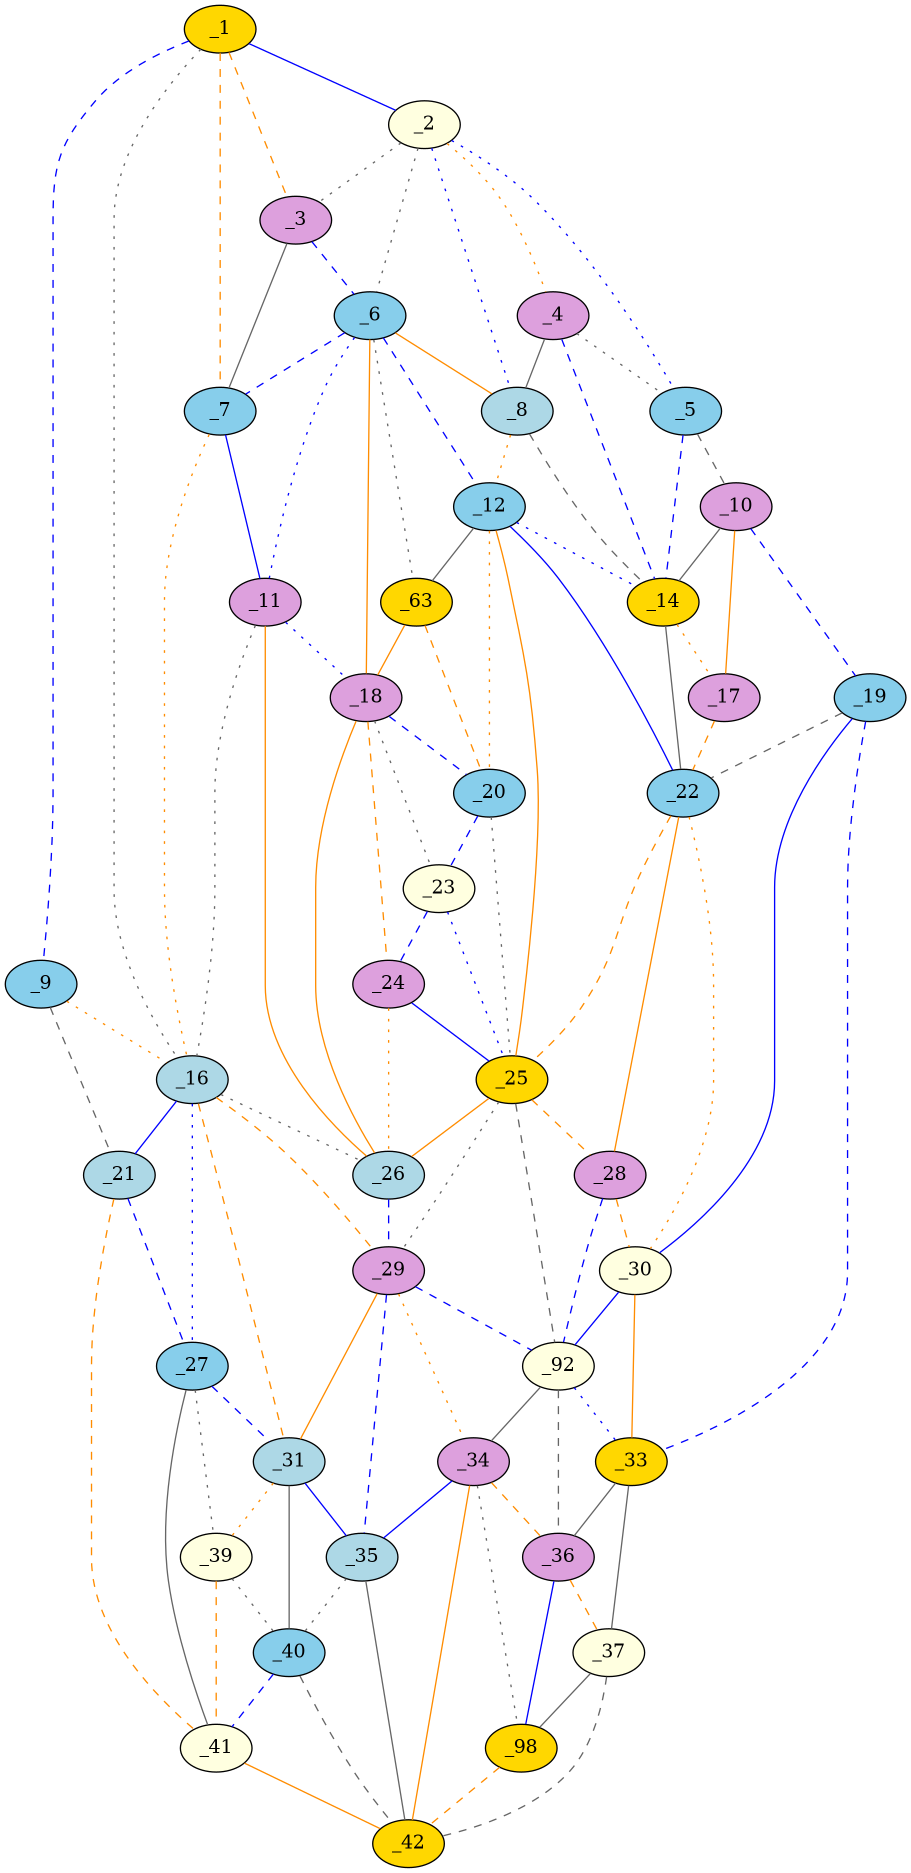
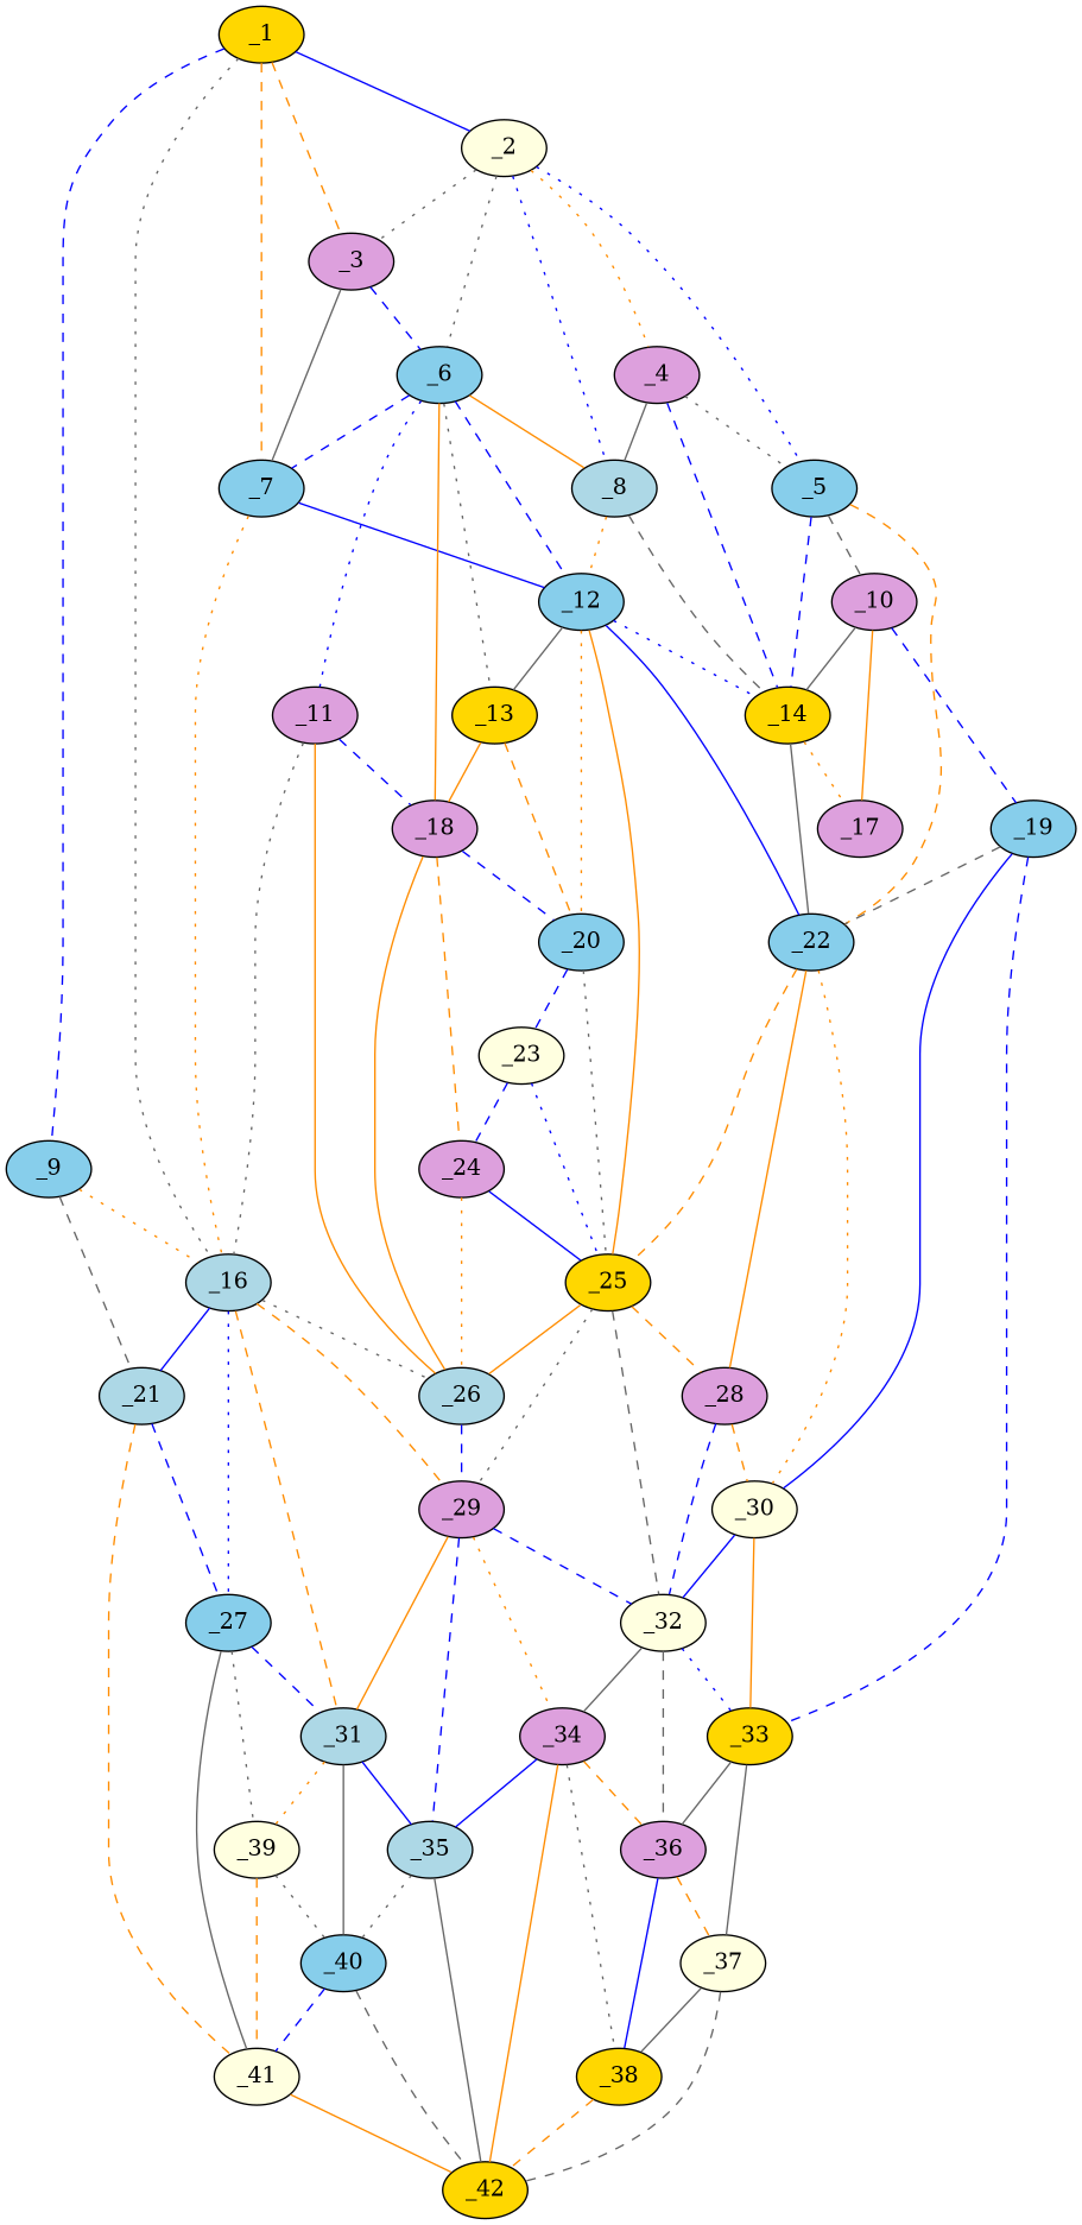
  graph {
    node [fillcolor=plum style=filled x=42 y=75]
    edge [color=darkorange style=dashed valence=2]
    _1 [fillcolor=gold x=21 y=24]
    _2 [fillcolor=lightyellow x=25 y=105]
    _9 [fillcolor=skyblue x=40 y=4]
    _3 [x=28 y=54]
    _7 [fillcolor=skyblue x=34 y=50]
    _16 [fillcolor=lightblue x=48 y=39]
    _4 [x=29 y=106]
    _5 [fillcolor=skyblue x=30 y=117]
    _6 [fillcolor=skyblue x=31 y=68]
    _8 [fillcolor=lightblue x=37 y=92]
    _21 [fillcolor=lightblue x=56 y=4]
    _11 [y=49]
    _26 [fillcolor=lightblue x=63 y=65]
    _27 [fillcolor=skyblue x=64 y=9]
    _29 [x=70 y=59]
    _31 [fillcolor=lightblue x=83 y=46]
    _14 [fillcolor=gold x=44 y=104]
    _10 [x=41 y=120]
    _12 [fillcolor=skyblue y=86]
-   _13 [fillcolor=gold x=43 label=_63]
+   _13 [fillcolor=gold x=43]
    _18 [x=52 y=66]
    _41 [fillcolor=lightyellow x=111 y=16]
    _39 [fillcolor=lightyellow x=109 y=24]
-   _32 [fillcolor=lightyellow x=87 y=97 label=_92]
+   _32 [fillcolor=lightyellow x=87 y=97]
    _34 [x=92 y=96]
    _35 [fillcolor=lightblue x=94 y=54]
    _40 [fillcolor=skyblue x=109 y=47]
    _17 [x=51 y=108]
    _22 [fillcolor=skyblue x=57 y=101]
    _19 [fillcolor=skyblue x=52 y=121]
    _20 [fillcolor=skyblue x=53 y=79]
    _25 [fillcolor=gold x=62 y=84]
    _23 [fillcolor=lightyellow x=58]
    _24 [x=59 y=71]
    _30 [fillcolor=lightyellow x=71 y=97]
    _28 [x=64 y=88]
    _33 [fillcolor=gold x=91 y=118]
    _42 [fillcolor=gold x=111]
    _36 [x=100 y=110]
    _37 [fillcolor=lightyellow x=107 y=114]
-   _38 [fillcolor=gold x=108 y=97 label=_98]
+   _38 [fillcolor=gold x=108 y=97]
    _1 -- _2 [color=blue style=solid]
    _1 -- _9 [color=blue]
    _1 -- _3
    _1 -- _7 [valence=1]
    _1 -- _16 [color=gray40 style=dotted]
    _2 -- _3 [color=gray40 style=dotted valence=1]
    _2 -- _4 [style=dotted valence=1]
    _2 -- _5 [color=blue style=dotted valence=1]
    _2 -- _6 [color=gray40 style=dotted]
    _2 -- _8 [color=blue style=dotted valence=1]
    _9 -- _16 [style=dotted]
    _9 -- _21 [color=gray40 valence=1]
    _3 -- _7 [color=gray40 style=solid valence=1]
    _3 -- _6 [color=blue]
    _7 -- _16 [style=dotted]
-   _7 -- _11 [color=blue style=solid valence=1]
+   _7 -- _12 [color=blue style=solid valence=1]
    _16 -- _21 [color=blue style=solid]
    _16 -- _26 [color=gray40 style=dotted]
    _16 -- _27 [color=blue style=dotted]
    _16 -- _29 [valence=1]
    _16 -- _31
    _4 -- _5 [color=gray40 style=dotted]
    _4 -- _8 [color=gray40 style=solid]
    _4 -- _14 [color=blue valence=1]
    _5 -- _14 [color=blue valence=1]
    _5 -- _10 [color=gray40 valence=1]
    _6 -- _7 [color=blue]
    _6 -- _8 [style=solid]
    _6 -- _11 [color=blue style=dotted valence=1]
    _6 -- _12 [color=blue]
    _6 -- _13 [color=gray40 style=dotted valence=1]
    _6 -- _18 [style=solid]
    _8 -- _14 [color=gray40]
    _8 -- _12 [style=dotted]
    _21 -- _27 [color=blue]
    _21 -- _41 [valence=1]
    _11 -- _16 [color=gray40 style=dotted]
    _11 -- _26 [style=solid valence=1]
-   _11 -- _18 [color=blue style=dotted]
+   _11 -- _18 [color=blue]
    _26 -- _29 [color=blue valence=1]
    _27 -- _31 [color=blue]
    _27 -- _41 [color=gray40 style=solid]
    _27 -- _39 [color=gray40 style=dotted valence=1]
    _29 -- _31 [style=solid]
    _29 -- _32 [color=blue valence=1]
    _29 -- _34 [style=dotted]
    _29 -- _35 [color=blue]
    _31 -- _39 [style=dotted valence=1]
    _31 -- _35 [color=blue style=solid valence=1]
    _31 -- _40 [color=gray40 style=solid]
    _14 -- _17 [style=dotted]
    _14 -- _22 [color=gray40 style=solid]
    _10 -- _14 [color=gray40 style=solid]
    _10 -- _17 [style=solid valence=1]
    _10 -- _19 [color=blue valence=1]
    _12 -- _14 [color=blue style=dotted valence=1]
    _12 -- _13 [color=gray40 style=solid]
    _12 -- _22 [color=blue style=solid]
    _12 -- _20 [style=dotted]
    _12 -- _25 [style=solid]
    _13 -- _18 [style=solid]
    _13 -- _20
    _18 -- _26 [style=solid]
    _18 -- _20 [color=blue]
-   _18 -- _23 [color=gray40 style=dotted valence=1]
    _18 -- _24
    _41 -- _42 [style=solid valence=1]
    _39 -- _41
    _39 -- _40 [color=gray40 style=dotted]
    _32 -- _34 [color=gray40 style=solid valence=1]
    _32 -- _33 [color=blue style=dotted valence=1]
    _32 -- _36 [color=gray40]
    _34 -- _35 [color=blue style=solid]
    _34 -- _42 [style=solid]
    _34 -- _36 [valence=1]
    _34 -- _38 [color=gray40 style=dotted]
    _35 -- _40 [color=gray40 style=dotted]
    _35 -- _42 [color=gray40 style=solid]
    _40 -- _41 [color=blue valence=1]
    _40 -- _42 [color=gray40]
-   _17 -- _22 [valence=1]
+   _5 -- _22 [valence=1]
    _22 -- _25
    _22 -- _30 [style=dotted valence=1]
    _22 -- _28 [style=solid]
    _19 -- _22 [color=gray40 valence=1]
    _19 -- _30 [color=blue style=solid]
    _19 -- _33 [color=blue valence=1]
    _20 -- _25 [color=gray40 style=dotted]
    _20 -- _23 [color=blue]
    _25 -- _26 [style=solid]
    _25 -- _29 [color=gray40 style=dotted]
    _25 -- _32 [color=gray40 valence=1]
    _25 -- _28 [valence=1]
    _23 -- _25 [color=blue style=dotted valence=1]
    _23 -- _24 [color=blue]
    _24 -- _26 [style=dotted]
    _24 -- _25 [color=blue style=solid]
    _30 -- _32 [color=blue style=solid valence=1]
    _30 -- _33 [style=solid]
    _28 -- _32 [color=blue]
    _28 -- _30 [valence=1]
    _33 -- _36 [color=gray40 style=solid]
    _33 -- _37 [color=gray40 style=solid valence=1]
    _36 -- _37
    _36 -- _38 [color=blue style=solid]
    _37 -- _42 [color=gray40 valence=1]
    _37 -- _38 [color=gray40 style=solid valence=1]
    _38 -- _42 [valence=1]
  }
